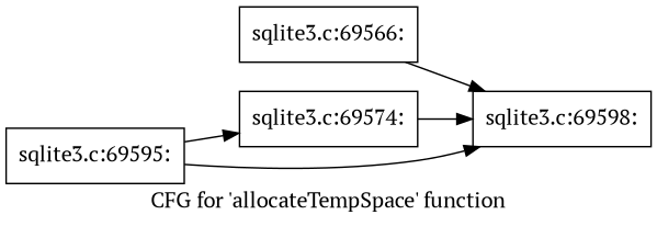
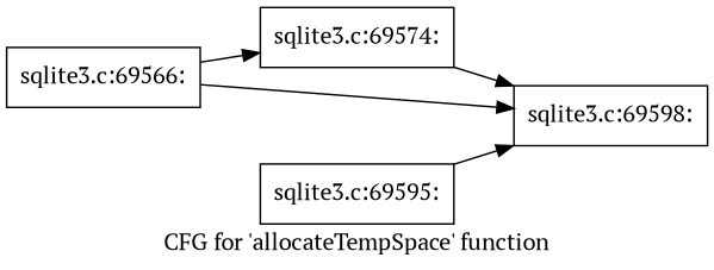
  digraph {
    fontname="PT Serif"
    label="CFG for 'allocateTempSpace' function"
    rankdir=LR
    node [fontname="PT Serif" shape=record]
    edge [fontname="PT Serif"]
    n1 [label="{sqlite3.c:69566:}"]
    n2 [label="{sqlite3.c:69574:}"]
    n3 [label="{sqlite3.c:69598:}"]
    n4 [label="{sqlite3.c:69595:}"]
-   n4 -> n2
+   n1 -> n2
    n1 -> n3
    n2 -> n3
    n4 -> n3
  }
